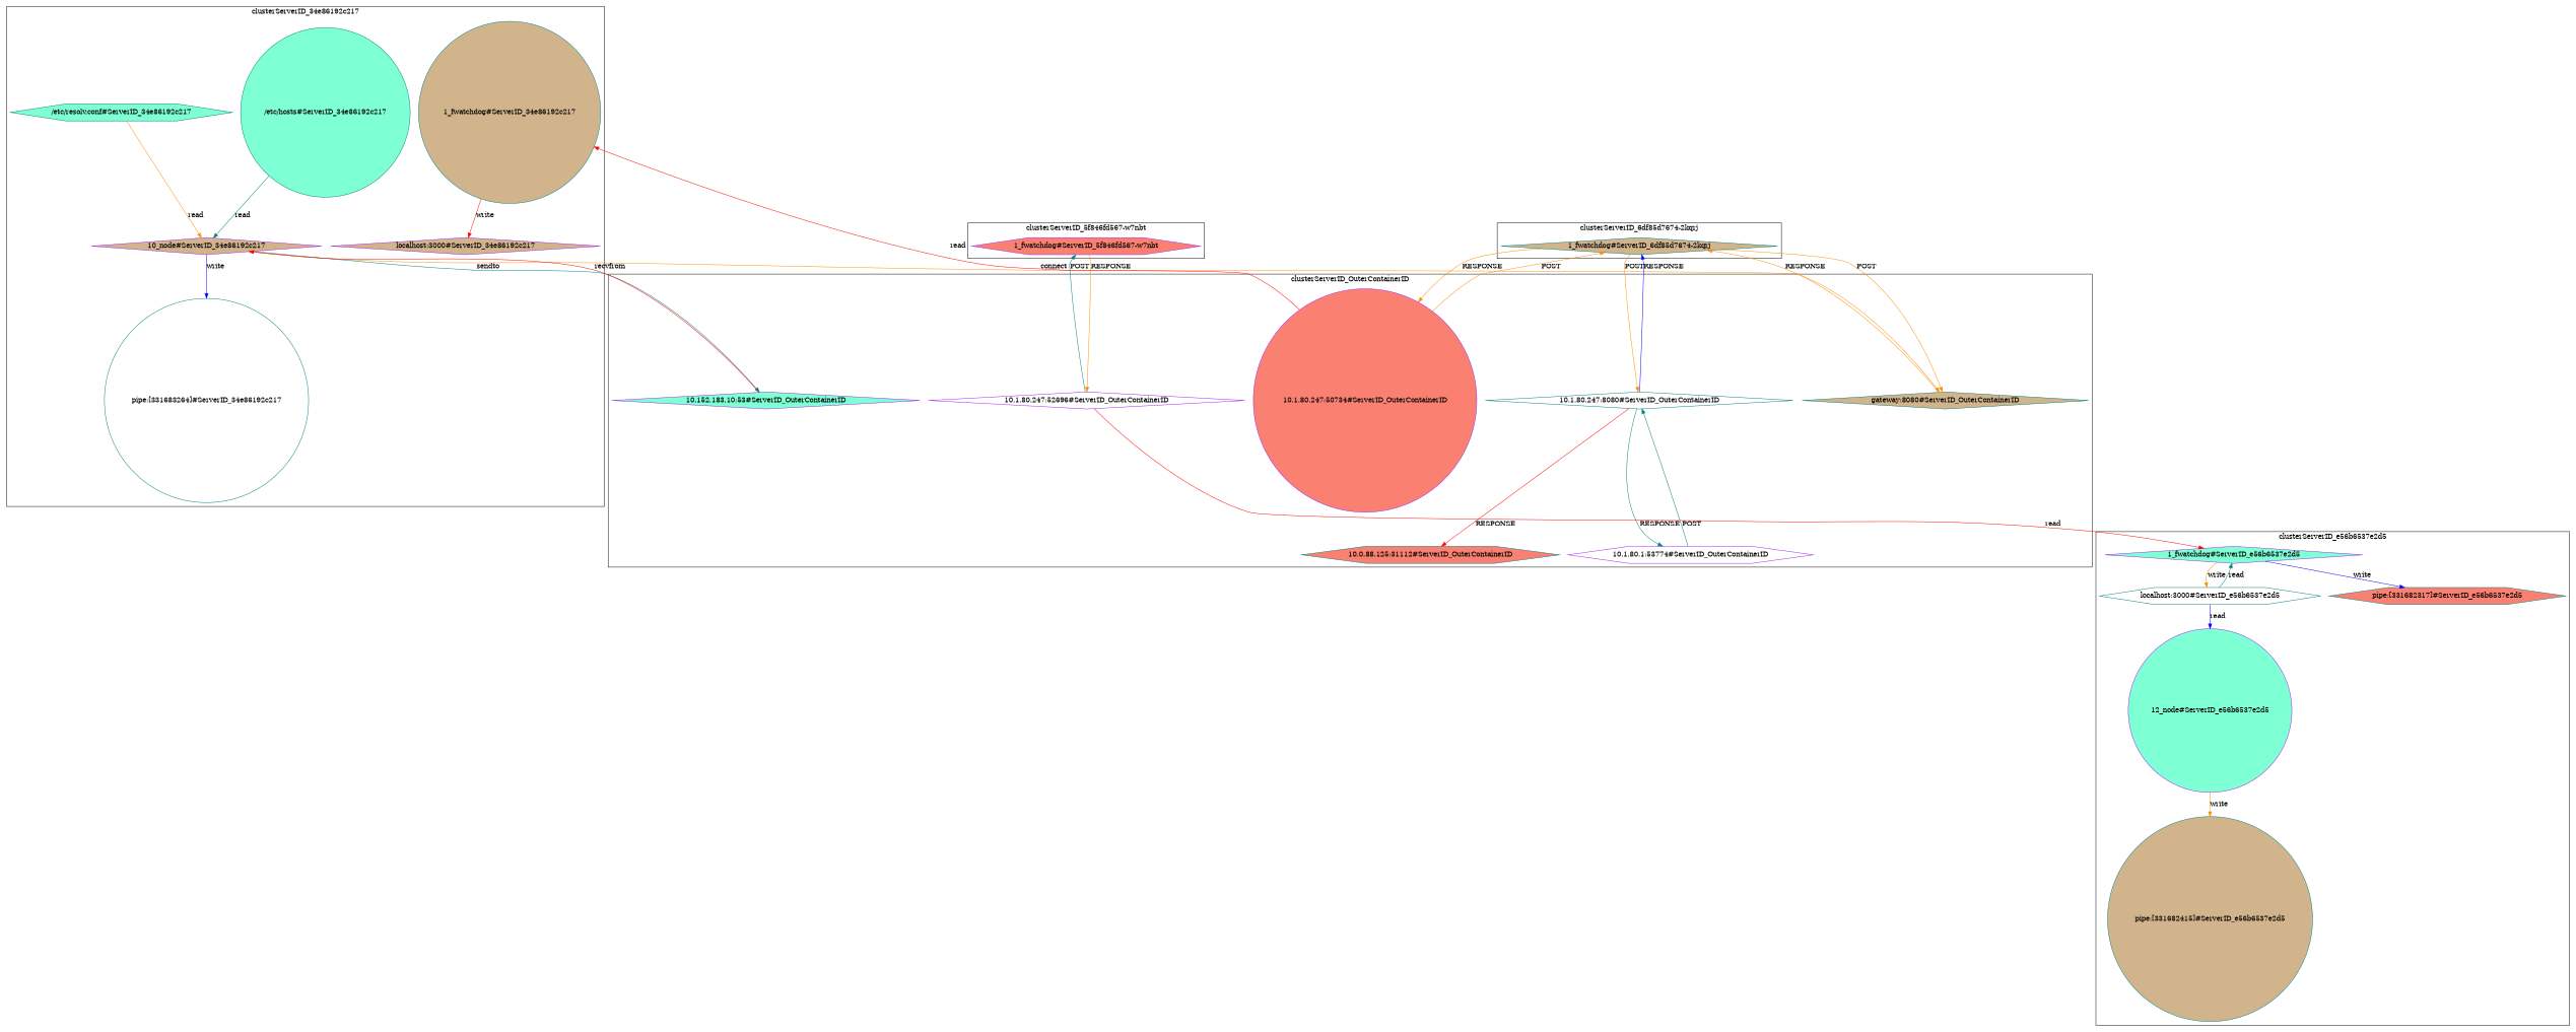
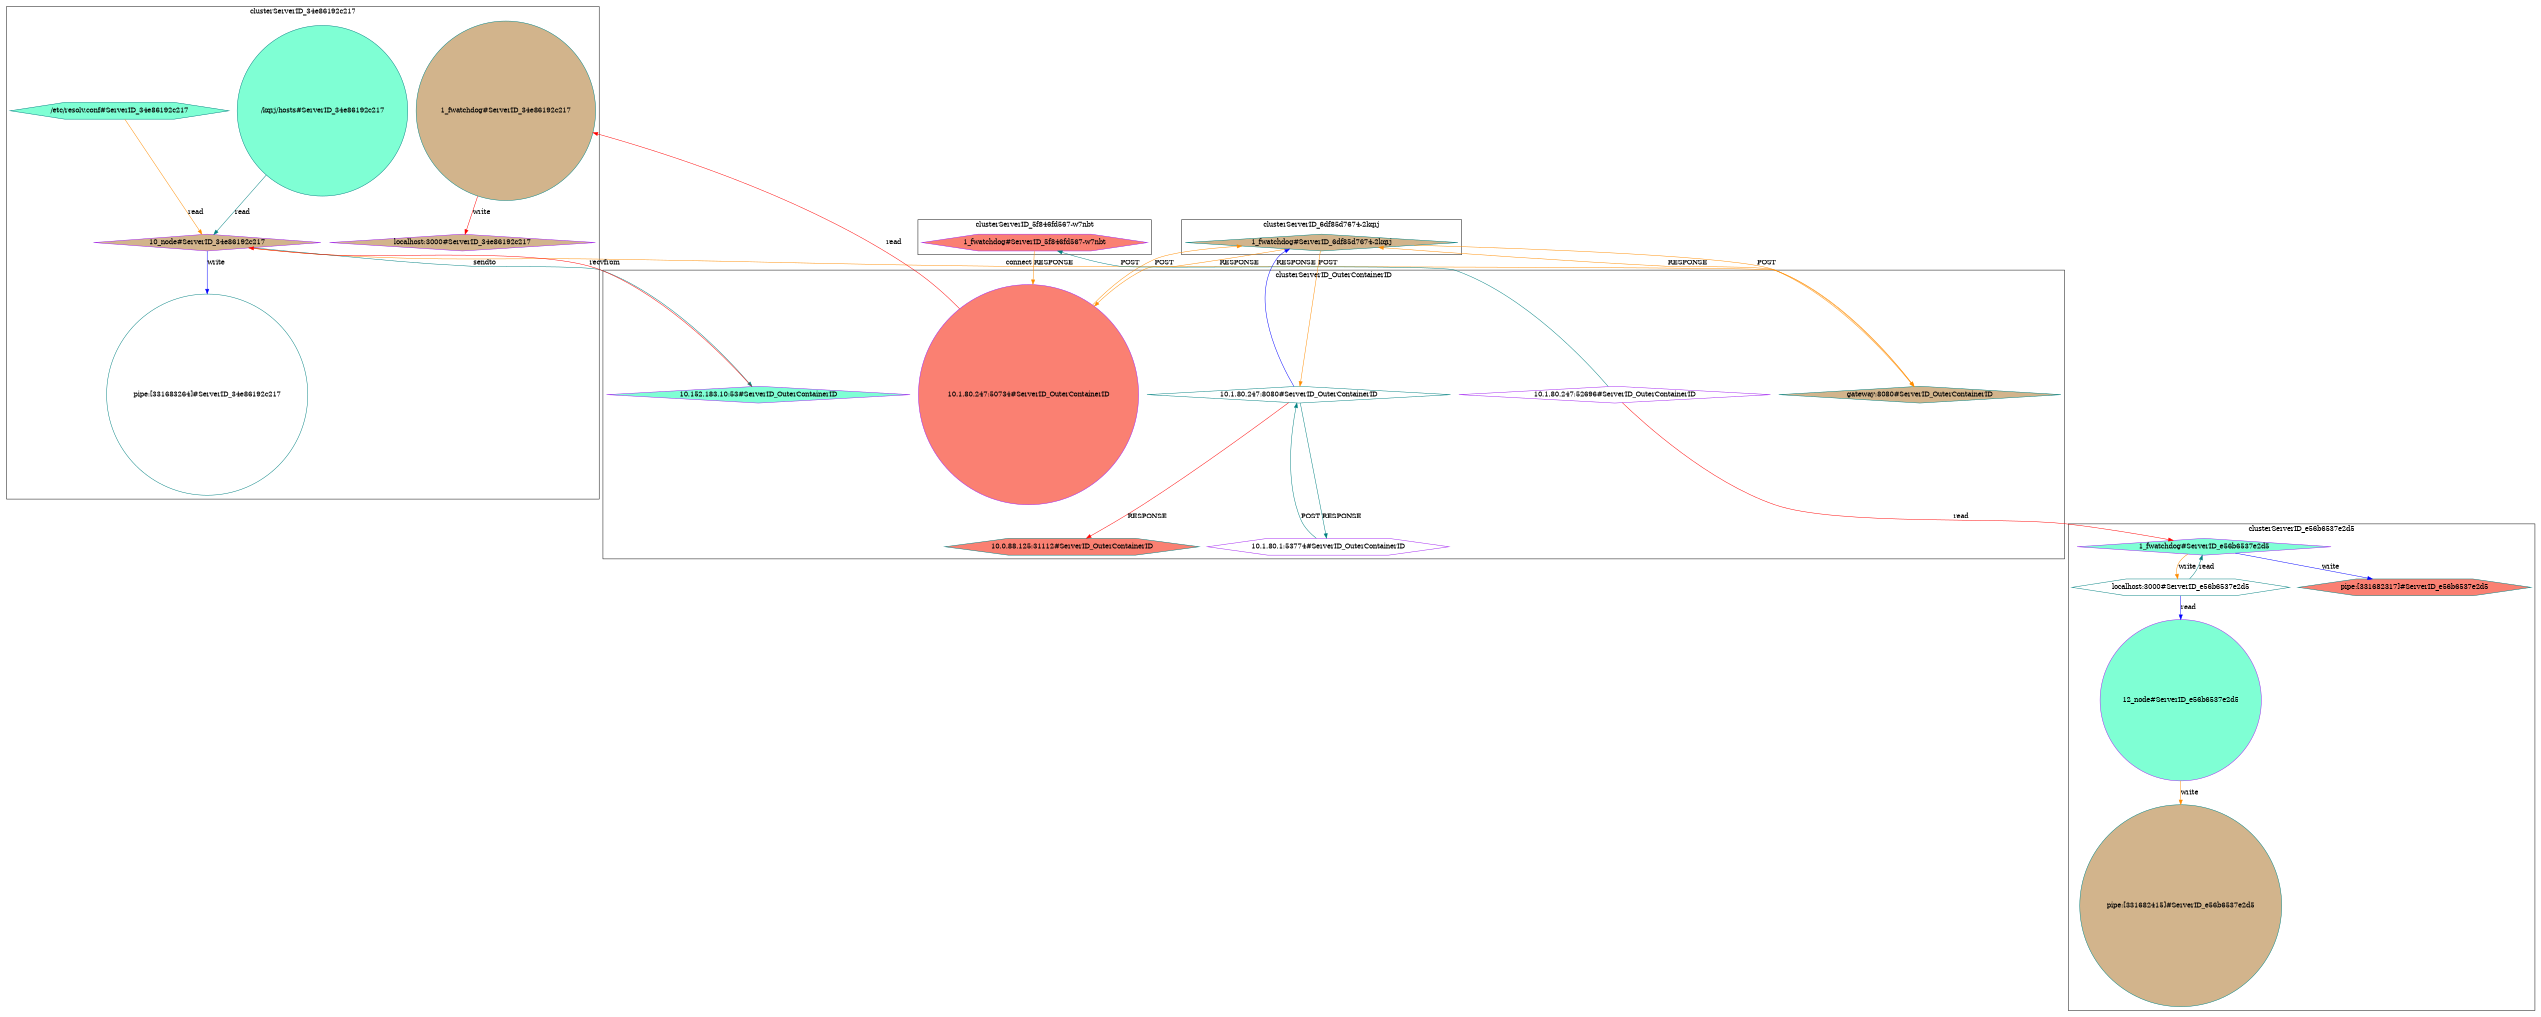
  digraph {
    node [color=teal fillcolor=tan shape=diamond style=filled]
    edge [color=darkorange]
    "1_fwatchdog#ServerID_34e86192c217" [shape=circle]
    "localhost:3000#ServerID_34e86192c217" [color=purple]
    "10_node#ServerID_34e86192c217" [color=purple]
    "pipe:[331683264]#ServerID_34e86192c217" [fillcolor=white shape=circle]
-   "/etc/hosts#ServerID_34e86192c217" [fillcolor=aquamarine shape=circle]
+   "/etc/hosts#ServerID_34e86192c217" [fillcolor=aquamarine shape=circle label="/kqrj/hosts#ServerID_34e86192c217"]
    "/etc/resolv.conf#ServerID_34e86192c217" [fillcolor=aquamarine shape=hexagon]
    "1_fwatchdog#ServerID_5f846fd567-w7nbt" [color=purple fillcolor=salmon shape=hexagon]
    "1_fwatchdog#ServerID_6df85d7674-2kqrj"
    "gateway:8080#ServerID_OuterContainerID"
    "10.1.80.247:8080#ServerID_OuterContainerID" [fillcolor=white]
    "10.1.80.247:50734#ServerID_OuterContainerID" [color=purple fillcolor=salmon shape=circle]
    "10.1.80.247:52696#ServerID_OuterContainerID" [color=purple fillcolor=white]
    "10.152.183.10:53#ServerID_OuterContainerID" [color=purple fillcolor=aquamarine]
    "10.1.80.1:53774#ServerID_OuterContainerID" [color=purple fillcolor=white shape=hexagon]
    "10.0.88.125:31112#ServerID_OuterContainerID" [fillcolor=salmon shape=hexagon]
    "1_fwatchdog#ServerID_e56b6537e2d5" [color=purple fillcolor=aquamarine]
    "localhost:3000#ServerID_e56b6537e2d5" [fillcolor=white shape=hexagon]
    "12_node#ServerID_e56b6537e2d5" [color=purple fillcolor=aquamarine shape=circle]
    "pipe:[331682415]#ServerID_e56b6537e2d5" [shape=circle]
    "pipe:[331682317]#ServerID_e56b6537e2d5" [fillcolor=salmon shape=hexagon]
    subgraph cluster_1 {
      label=clusterServerID_34e86192c217
      "1_fwatchdog#ServerID_34e86192c217"
      "localhost:3000#ServerID_34e86192c217"
      "10_node#ServerID_34e86192c217"
      "pipe:[331683264]#ServerID_34e86192c217"
      "/etc/hosts#ServerID_34e86192c217"
      "/etc/resolv.conf#ServerID_34e86192c217"
    }
    subgraph cluster_2 {
      label="clusterServerID_5f846fd567-w7nbt"
      "1_fwatchdog#ServerID_5f846fd567-w7nbt"
    }
    subgraph cluster_3 {
      label="clusterServerID_6df85d7674-2kqrj"
      "1_fwatchdog#ServerID_6df85d7674-2kqrj"
    }
    subgraph cluster_4 {
      label=clusterServerID_OuterContainerID
      "gateway:8080#ServerID_OuterContainerID"
      "10.1.80.247:8080#ServerID_OuterContainerID"
      "10.1.80.247:50734#ServerID_OuterContainerID"
      "10.1.80.247:52696#ServerID_OuterContainerID"
      "10.152.183.10:53#ServerID_OuterContainerID"
      "10.1.80.1:53774#ServerID_OuterContainerID"
      "10.0.88.125:31112#ServerID_OuterContainerID"
    }
    subgraph cluster_5 {
      label=clusterServerID_e56b6537e2d5
      "1_fwatchdog#ServerID_e56b6537e2d5"
      "localhost:3000#ServerID_e56b6537e2d5"
      "12_node#ServerID_e56b6537e2d5"
      "pipe:[331682415]#ServerID_e56b6537e2d5"
      "pipe:[331682317]#ServerID_e56b6537e2d5"
    }
    "1_fwatchdog#ServerID_34e86192c217" -> "localhost:3000#ServerID_34e86192c217" [color=red label=write]
    "10_node#ServerID_34e86192c217" -> "pipe:[331683264]#ServerID_34e86192c217" [color=blue label=write]
    "10_node#ServerID_34e86192c217" -> "gateway:8080#ServerID_OuterContainerID" [label=connect]
    "10_node#ServerID_34e86192c217" -> "10.152.183.10:53#ServerID_OuterContainerID" [color=teal label=sendto]
    "/etc/hosts#ServerID_34e86192c217" -> "10_node#ServerID_34e86192c217" [color=teal label=read]
    "/etc/resolv.conf#ServerID_34e86192c217" -> "10_node#ServerID_34e86192c217" [label=read]
-   "1_fwatchdog#ServerID_5f846fd567-w7nbt" -> "10.1.80.247:52696#ServerID_OuterContainerID" [label=RESPONSE]
+   "1_fwatchdog#ServerID_5f846fd567-w7nbt" -> "10.1.80.247:50734#ServerID_OuterContainerID" [label=RESPONSE]
    "1_fwatchdog#ServerID_6df85d7674-2kqrj" -> "gateway:8080#ServerID_OuterContainerID" [label=POST]
    "1_fwatchdog#ServerID_6df85d7674-2kqrj" -> "10.1.80.247:8080#ServerID_OuterContainerID" [label=POST]
    "1_fwatchdog#ServerID_6df85d7674-2kqrj" -> "10.1.80.247:50734#ServerID_OuterContainerID" [label=RESPONSE]
    "gateway:8080#ServerID_OuterContainerID" -> "1_fwatchdog#ServerID_6df85d7674-2kqrj" [label=RESPONSE]
    "10.1.80.247:8080#ServerID_OuterContainerID" -> "1_fwatchdog#ServerID_6df85d7674-2kqrj" [color=blue label=RESPONSE]
    "10.1.80.247:8080#ServerID_OuterContainerID" -> "10.1.80.1:53774#ServerID_OuterContainerID" [color=teal label=RESPONSE]
    "10.1.80.247:8080#ServerID_OuterContainerID" -> "10.0.88.125:31112#ServerID_OuterContainerID" [color=red label=RESPONSE]
    "10.1.80.247:50734#ServerID_OuterContainerID" -> "1_fwatchdog#ServerID_34e86192c217" [color=red label=read]
    "10.1.80.247:50734#ServerID_OuterContainerID" -> "1_fwatchdog#ServerID_6df85d7674-2kqrj" [label=POST]
    "10.1.80.247:52696#ServerID_OuterContainerID" -> "1_fwatchdog#ServerID_5f846fd567-w7nbt" [color=teal label=POST]
    "10.1.80.247:52696#ServerID_OuterContainerID" -> "1_fwatchdog#ServerID_e56b6537e2d5" [color=red label=read]
    "10.152.183.10:53#ServerID_OuterContainerID" -> "10_node#ServerID_34e86192c217" [color=red label=recvfrom]
    "10.1.80.1:53774#ServerID_OuterContainerID" -> "10.1.80.247:8080#ServerID_OuterContainerID" [color=teal label=POST]
    "1_fwatchdog#ServerID_e56b6537e2d5" -> "localhost:3000#ServerID_e56b6537e2d5" [label=write]
    "1_fwatchdog#ServerID_e56b6537e2d5" -> "pipe:[331682317]#ServerID_e56b6537e2d5" [color=blue label=write]
    "localhost:3000#ServerID_e56b6537e2d5" -> "1_fwatchdog#ServerID_e56b6537e2d5" [color=teal label=read]
    "localhost:3000#ServerID_e56b6537e2d5" -> "12_node#ServerID_e56b6537e2d5" [color=blue label=read]
    "12_node#ServerID_e56b6537e2d5" -> "pipe:[331682415]#ServerID_e56b6537e2d5" [label=write]
  }
